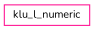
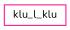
  digraph {
    rankdir=LR
    fontname=Nunito
-   n1 [color=deeppink fillcolor=white fontname=Nunito fontsize=10 height=0.2 label=klu_l_numeric shape=record style=filled width=0.4]
+   n1 [color=deeppink fillcolor=white fontname=Nunito fontsize=10 height=0.2 label=klu_l_klu shape=record style=filled width=0.4]
  }
